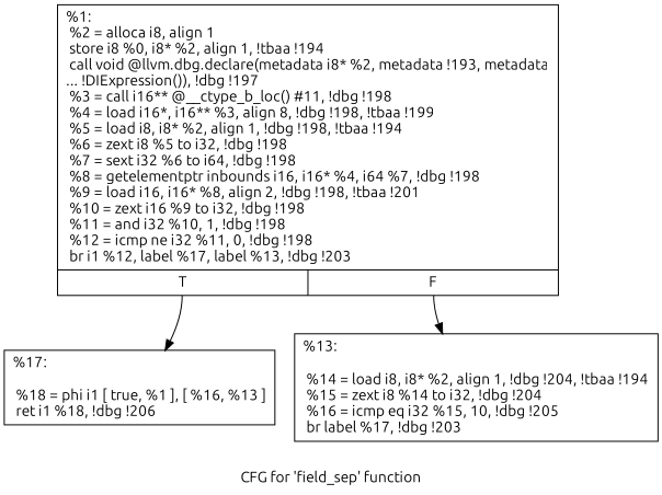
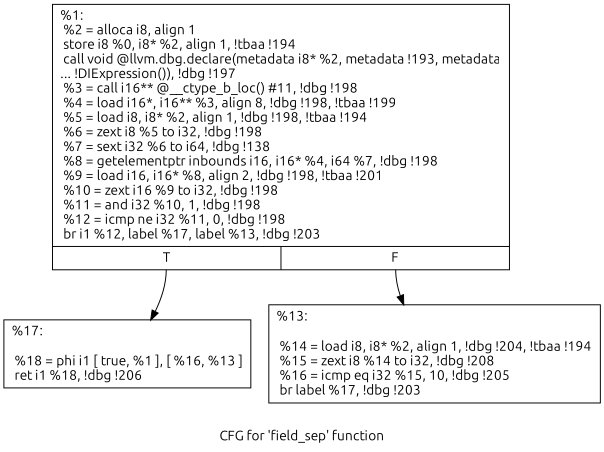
  digraph {
    fontname=Ubuntu
    label="CFG for 'field_sep' function"
    node [fontname=Ubuntu shape=record]
    edge [fontname=Ubuntu]
-   n1 [label="{%1:\l  %2 = alloca i8, align 1\l  store i8 %0, i8* %2, align 1, !tbaa !194\l  call void @llvm.dbg.declare(metadata i8* %2, metadata !193, metadata\l... !DIExpression()), !dbg !197\l  %3 = call i16** @__ctype_b_loc() #11, !dbg !198\l  %4 = load i16*, i16** %3, align 8, !dbg !198, !tbaa !199\l  %5 = load i8, i8* %2, align 1, !dbg !198, !tbaa !194\l  %6 = zext i8 %5 to i32, !dbg !198\l  %7 = sext i32 %6 to i64, !dbg !198\l  %8 = getelementptr inbounds i16, i16* %4, i64 %7, !dbg !198\l  %9 = load i16, i16* %8, align 2, !dbg !198, !tbaa !201\l  %10 = zext i16 %9 to i32, !dbg !198\l  %11 = and i32 %10, 1, !dbg !198\l  %12 = icmp ne i32 %11, 0, !dbg !198\l  br i1 %12, label %17, label %13, !dbg !203\l|{<s0>T|<s1>F}}"]
+   n1 [label="{%1:\l  %2 = alloca i8, align 1\l  store i8 %0, i8* %2, align 1, !tbaa !194\l  call void @llvm.dbg.declare(metadata i8* %2, metadata !193, metadata\l... !DIExpression()), !dbg !197\l  %3 = call i16** @__ctype_b_loc() #11, !dbg !198\l  %4 = load i16*, i16** %3, align 8, !dbg !198, !tbaa !199\l  %5 = load i8, i8* %2, align 1, !dbg !198, !tbaa !194\l  %6 = zext i8 %5 to i32, !dbg !198\l  %7 = sext i32 %6 to i64, !dbg !138\l  %8 = getelementptr inbounds i16, i16* %4, i64 %7, !dbg !198\l  %9 = load i16, i16* %8, align 2, !dbg !198, !tbaa !201\l  %10 = zext i16 %9 to i32, !dbg !198\l  %11 = and i32 %10, 1, !dbg !198\l  %12 = icmp ne i32 %11, 0, !dbg !198\l  br i1 %12, label %17, label %13, !dbg !203\l|{<s0>T|<s1>F}}"]
    n2 [label="{%17:\l\l  %18 = phi i1 [ true, %1 ], [ %16, %13 ]\l  ret i1 %18, !dbg !206\l}"]
-   n3 [label="{%13:\l\l  %14 = load i8, i8* %2, align 1, !dbg !204, !tbaa !194\l  %15 = zext i8 %14 to i32, !dbg !204\l  %16 = icmp eq i32 %15, 10, !dbg !205\l  br label %17, !dbg !203\l}"]
+   n3 [label="{%13:\l\l  %14 = load i8, i8* %2, align 1, !dbg !204, !tbaa !194\l  %15 = zext i8 %14 to i32, !dbg !208\l  %16 = icmp eq i32 %15, 10, !dbg !205\l  br label %17, !dbg !203\l}"]
    n1 -> n2 [tailport=s0]
    n1 -> n3 [tailport=s1]
  }
